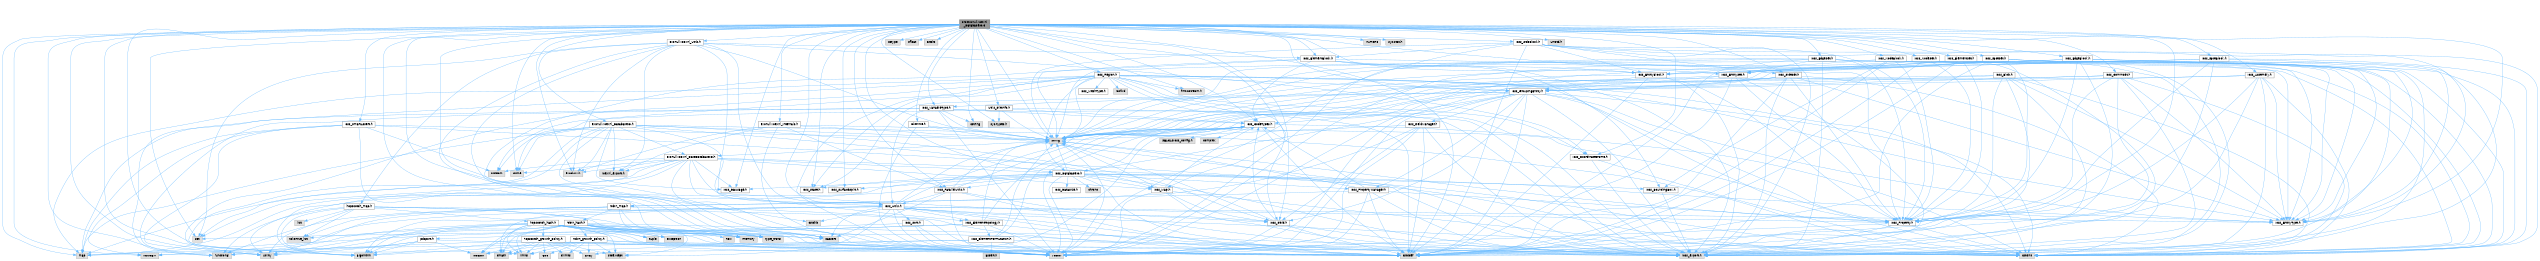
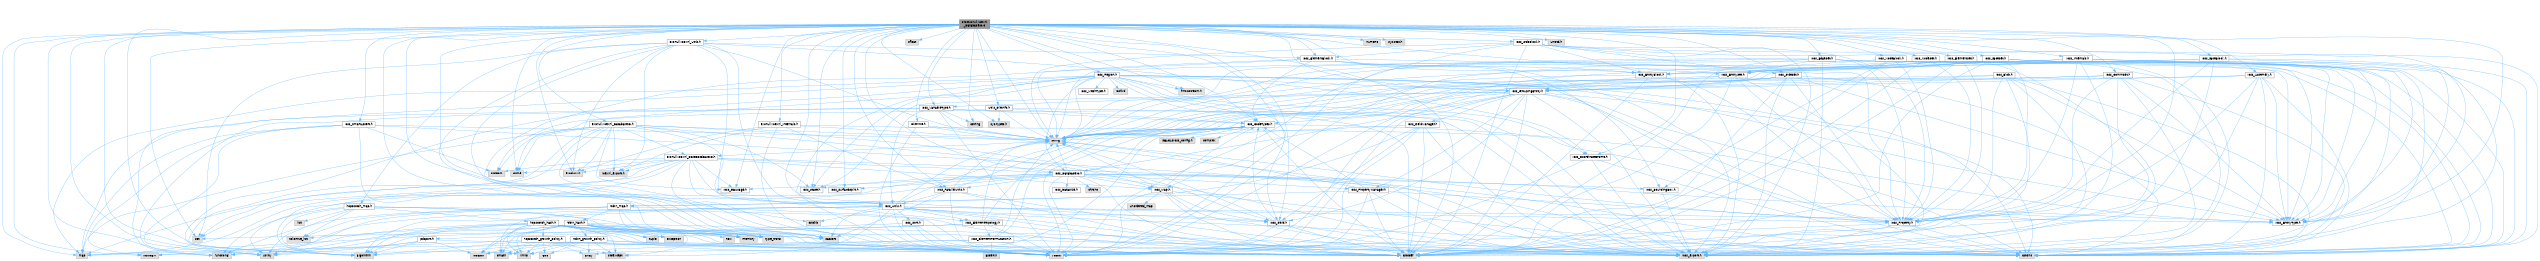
  digraph {
    node [color=grey40 fillcolor=white fontname=Helvetica fontsize=10 shape=box style=filled]
    edge [color=steelblue1 fontname=Helvetica fontsize=10 labelfontname=Helvetica labelfontsize=10 style=solid]
    n1 [color=gray40 fillcolor=grey60 fontcolor=black height=0.2 label="src/exonull/Ioexnl\l_DatabaseIO.C" width=0.4]
    n2 [height=0.2 label="Ioss_CodeTypes.h" width=0.4]
    n3 [color=grey60 fillcolor="#E0E0E0" height=0.2 label=cstddef width=0.4]
    n4 [color=grey60 fillcolor="#E0E0E0" height=0.2 label=string width=0.4]
    n5 [color=grey60 fillcolor="#E0E0E0" height=0.2 label=vector width=0.4]
    n6 [height=0.2 label="Utils_FileInfo.h" width=0.4]
    n7 [color=grey60 fillcolor="#E0E0E0" height=0.2 label=ctime width=0.4]
    n8 [color=grey60 fillcolor="#E0E0E0" height=0.2 label="sys/types.h" width=0.4]
    n9 [height=0.2 label="Ioss_ParallelUtils.h" width=0.4]
    n10 [height=0.2 label="Ioss_Utils.h" width=0.4]
    n11 [color=grey60 fillcolor="#E0E0E0" height=0.2 label=limits width=0.4]
    n12 [color=grey60 fillcolor="#E0E0E0" height=0.2 label=map width=0.4]
    n13 [color=grey60 fillcolor="#E0E0E0" height=0.2 label=set width=0.4]
    n14 [height=0.2 label="Ioss_EntityType.h" width=0.4]
    n15 [height=0.2 label="Ioss_Field.h" width=0.4]
    n16 [height=0.2 label="Ioss_Property.h" width=0.4]
    n17 [color=grey60 fillcolor="#E0E0E0" height=0.2 label=algorithm width=0.4]
    n18 [color=grey60 fillcolor="#E0E0E0" height=0.2 label=functional width=0.4]
    n19 [color=grey60 fillcolor="#E0E0E0" height=0.2 label=utility width=0.4]
    n20 [color=grey60 fillcolor="#E0E0E0" height=0.2 label=cassert width=0.4]
    n21 [color=grey60 fillcolor="#E0E0E0" height=0.2 label=cstdlib width=0.4]
    n22 [color=grey60 fillcolor="#E0E0E0" height=0.2 label=iostream width=0.4]
    n23 [height=0.2 label="Ioss_SmartAssert.h" width=0.4]
    n24 [height=0.2 label="Ioss_SurfaceSplit.h" width=0.4]
-   n25 [color=grey60 fillcolor="#E0E0E0" height=0.2 label=cctype width=0.4]
    n26 [color=grey60 fillcolor="#E0E0E0" height=0.2 label=cfloat width=0.4]
-   n27 [color=grey60 fillcolor="#E0E0E0" height=0.2 label=cstdio width=0.4]
    n28 [color=grey60 fillcolor="#E0E0E0" height=0.2 label=cstring width=0.4]
    n29 [color=grey60 fillcolor="#E0E0E0" height=0.2 label="exodusII.h" width=0.4]
    n30 [height=0.2 label="exonull/Ioexnl_DatabaseIO.h" width=0.4]
    n31 [height=0.2 label="Ioss_DBUsage.h" width=0.4]
    n32 [height=0.2 label="Ioss_Map.h" width=0.4]
    n33 [height=0.2 label="Ioss_DatabaseIO.h" width=0.4]
    n34 [height=0.2 label="Ioss_State.h" width=0.4]
    n35 [height=0.2 label="exonull/Ioexnl_Internals.h" width=0.4]
    n36 [height=0.2 label="exonull/Ioexnl_Utils.h" width=0.4]
    n37 [height=0.2 label="Ioss_CoordinateFrame.h" width=0.4]
    n38 [height=0.2 label="Ioss_ElementBlock.h" width=0.4]
    n39 [height=0.2 label="Ioss_EntityBlock.h" width=0.4]
    n40 [height=0.2 label="Ioss_GroupingEntity.h" width=0.4]
    n41 [height=0.2 label="Ioss_VariableType.h" width=0.4]
    n42 [color=grey60 fillcolor="#E0E0E0" height=0.2 label="fmt/ostream.h" width=0.4]
    n43 [color=grey60 fillcolor="#E0E0E0" height=0.2 label=numeric width=0.4]
    n44 [color=grey60 fillcolor="#E0E0E0" height=0.2 label="sys/stat.h" width=0.4]
    n45 [height=0.2 label="tokenize.h" width=0.4]
    n46 [color=grey60 fillcolor="#E0E0E0" height=0.2 label="unistd.h" width=0.4]
    n47 [height=0.2 label="Ioss_Assembly.h" width=0.4]
    n48 [height=0.2 label="Ioss_CommSet.h" width=0.4]
-   n49 [height=0.2 label="Ioss_EdgeBlock.h" width=0.4]
+   n49 [height=0.2 label="Ioss_Internals.h" width=0.4]
    n50 [height=0.2 label="Ioss_EdgeSet.h" width=0.4]
    n51 [height=0.2 label="Ioss_EntitySet.h" width=0.4]
    n52 [height=0.2 label="Ioss_ElementSet.h" width=0.4]
    n53 [height=0.2 label="Ioss_FaceBlock.h" width=0.4]
    n54 [height=0.2 label="Ioss_FaceSet.h" width=0.4]
    n55 [height=0.2 label="Ioss_NodeBlock.h" width=0.4]
    n56 [height=0.2 label="Ioss_NodeSet.h" width=0.4]
    n57 [height=0.2 label="Ioss_Region.h" width=0.4]
    n58 [height=0.2 label="Ioss_SideBlock.h" width=0.4]
    n59 [height=0.2 label="Ioss_SideSet.h" width=0.4]
    n60 [color=grey60 fillcolor="#E0E0E0" height=0.2 label=array width=0.4]
    n61 [color=grey60 fillcolor="#E0E0E0" height=0.2 label=cstdint width=0.4]
    n62 [color=grey60 fillcolor="#E0E0E0" height=0.2 label="SEACASIoss_config.h" width=0.4]
    n63 [color=grey60 fillcolor="#E0E0E0" height=0.2 label=complex width=0.4]
    n64 [height=0.2 label="exonull/Ioexnl_BaseDatabaseIO.h" width=0.4]
    n65 [color=grey60 fillcolor="#E0E0E0" height=0.2 label="ioss_export.h" width=0.4]
    n66 [height=0.2 label="Ioss_ElementTopology.h" width=0.4]
    n67 [height=0.2 label="Ioss_Sort.h" width=0.4]
    n68 [color=grey60 fillcolor="#E0E0E0" height=0.2 label=cmath width=0.4]
    n69 [color=grey60 fillcolor="#E0E0E0" height=0.2 label=stdexcept width=0.4]
    n70 [color=grey60 fillcolor="#E0E0E0" height=0.2 label=sstream width=0.4]
    n71 [color=grey60 fillcolor="#E0E0E0" height=0.2 label="ioexnl_export.h" width=0.4]
+   n72 [color=grey60 fillcolor="#E0E0E0" height=0.2 label=unordered_map width=0.4]
    n73 [height=0.2 label="Ioss_BoundingBox.h" width=0.4]
    n74 [height=0.2 label="Ioss_DataSize.h" width=0.4]
    n75 [height=0.2 label="Ioss_PropertyManager.h" width=0.4]
    n76 [color=grey60 fillcolor="#E0E0E0" height=0.2 label=chrono width=0.4]
    n77 [height=0.2 label="hopscotch_map.h" width=0.4]
    n78 [height=0.2 label="Ioss_FieldManager.h" width=0.4]
    n79 [height=0.2 label="Ioss_Blob.h" width=0.4]
    n80 [height=0.2 label="Ioss_MeshType.h" width=0.4]
    n81 [color=grey60 fillcolor="#E0E0E0" height=0.2 label=iosfwd width=0.4]
    n82 [height=0.2 label="Ioss_ElementPermutation.h" width=0.4]
    n83 [height=0.2 label="pdqsort.h" width=0.4]
    n84 [color=grey60 fillcolor="#E0E0E0" height=0.2 label="assert.h" width=0.4]
    n85 [color=grey60 fillcolor="#E0E0E0" height=0.2 label=iterator width=0.4]
    n86 [height=0.2 label="robin_map.h" width=0.4]
    n87 [color=grey60 fillcolor="#E0E0E0" height=0.2 label=tokenize_list width=0.4]
    n88 [color=grey60 fillcolor="#E0E0E0" height=0.2 label=memory width=0.4]
    n89 [color=grey60 fillcolor="#E0E0E0" height=0.2 label=type_traits width=0.4]
    n90 [height=0.2 label="robin_hash.h" width=0.4]
    n91 [color=grey60 fillcolor="#E0E0E0" height=0.2 label=exception width=0.4]
    n92 [color=grey60 fillcolor="#E0E0E0" height=0.2 label=new width=0.4]
    n93 [color=grey60 fillcolor="#E0E0E0" height=0.2 label=tuple width=0.4]
    n94 [height=0.2 label="robin_growth_policy.h" width=0.4]
-   n95 [color=grey60 fillcolor="#E0E0E0" height=0.2 label=climits width=0.4]
    n96 [color=grey60 fillcolor="#E0E0E0" height=0.2 label=ratio width=0.4]
    n97 [color=grey60 fillcolor="#E0E0E0" height=0.2 label=list width=0.4]
    n98 [height=0.2 label="hopscotch_hash.h" width=0.4]
    n99 [height=0.2 label="hopscotch_growth_policy.h" width=0.4]
    n1 -> n2
    n1 -> n3
    n1 -> n4
    n1 -> n5
    n1 -> n6
    n1 -> n7
    n1 -> n8
    n1 -> n9
    n1 -> n10
    n1 -> n11
    n1 -> n12
    n1 -> n13
    n1 -> n14
    n1 -> n15
    n1 -> n16
    n1 -> n17
    n1 -> n18
    n1 -> n19
    n1 -> n20
    n1 -> n21
    n1 -> n22
    n1 -> n23
    n1 -> n24
-   n1 -> n25
    n1 -> n26
-   n1 -> n27
    n1 -> n28
    n1 -> n29
    n1 -> n30
    n1 -> n31
    n1 -> n32
    n1 -> n33
    n1 -> n34
    n1 -> n35
    n1 -> n36
    n1 -> n37
    n1 -> n38
    n1 -> n39
    n1 -> n40
    n1 -> n41
    n1 -> n42
    n1 -> n43
    n1 -> n44
    n1 -> n45
    n1 -> n46
    n1 -> n47
    n1 -> n48
    n1 -> n49
    n1 -> n50
    n1 -> n51
    n1 -> n52
    n1 -> n53
    n1 -> n54
    n1 -> n55
    n1 -> n56
    n1 -> n57
    n1 -> n58
    n1 -> n59
    n2 -> n3
    n2 -> n4
    n2 -> n5
    n2 -> n60
    n2 -> n61
    n2 -> n62
    n2 -> n63
    n4 -> n64
    n6 -> n2
    n6 -> n4
    n6 -> n7
    n6 -> n8
    n6 -> n65
    n9 -> n2
    n9 -> n3
    n9 -> n4
    n9 -> n5
    n9 -> n10
    n9 -> n20
    n9 -> n65
    n10 -> n2
    n10 -> n3
    n10 -> n4
    n10 -> n5
    n10 -> n14
    n10 -> n15
    n10 -> n16
    n10 -> n17
    n10 -> n20
    n10 -> n21
    n10 -> n22
    n10 -> n61
    n10 -> n65
    n10 -> n66
    n10 -> n67
    n10 -> n68
    n10 -> n69
    n15 -> n2
    n15 -> n3
    n15 -> n4
    n15 -> n5
    n15 -> n65
    n16 -> n4
    n16 -> n5
    n16 -> n61
    n16 -> n65
    n23 -> n4
    n23 -> n5
    n23 -> n12
    n23 -> n19
    n23 -> n22
    n23 -> n65
    n23 -> n70
    n30 -> n4
    n30 -> n5
    n30 -> n7
    n30 -> n10
    n30 -> n12
    n30 -> n13
    n30 -> n15
    n30 -> n17
    n30 -> n29
    n30 -> n31
    n30 -> n32
-   n30 -> n61
+   n30 -> n34
    n30 -> n64
    n30 -> n70
    n30 -> n71
    n32 -> n2
+   n32 -> n3
    n32 -> n4
    n32 -> n5
    n32 -> n15
    n32 -> n61
    n32 -> n65
+   n32 -> n72
    n33 -> n2
    n33 -> n3
    n33 -> n4
    n33 -> n5
    n33 -> n9
    n33 -> n12
    n33 -> n14
    n33 -> n19
    n33 -> n24
    n33 -> n31
    n33 -> n32
    n33 -> n34
    n33 -> n61
    n33 -> n65
    n33 -> n73
    n33 -> n74
    n33 -> n75
    n33 -> n76
    n35 -> n4
    n35 -> n5
    n35 -> n9
    n35 -> n29
    n35 -> n61
    n35 -> n71
    n36 -> n4
    n36 -> n5
    n36 -> n10
    n36 -> n13
    n36 -> n20
    n36 -> n29
    n36 -> n37
    n36 -> n38
    n36 -> n66
    n36 -> n71
    n36 -> n77
-   n4 -> n5
+   n37 -> n5
    n37 -> n61
    n37 -> n65
    n38 -> n2
    n38 -> n4
    n38 -> n16
    n38 -> n20
    n38 -> n39
    n38 -> n65
    n38 -> n73
    n39 -> n3
    n39 -> n4
    n39 -> n16
    n39 -> n40
    n39 -> n65
    n40 -> n2
    n40 -> n3
    n40 -> n4
    n40 -> n5
    n40 -> n14
    n40 -> n15
    n40 -> n16
    n40 -> n33
    n40 -> n34
    n40 -> n41
    n40 -> n61
    n40 -> n65
    n40 -> n75
    n40 -> n78
    n41 -> n2
    n41 -> n4
    n41 -> n5
    n41 -> n10
    n41 -> n12
    n41 -> n18
    n41 -> n28
    n41 -> n65
    n45 -> n4
    n45 -> n5
    n45 -> n65
    n47 -> n3
    n47 -> n4
    n47 -> n14
    n47 -> n16
    n47 -> n40
    n47 -> n61
    n47 -> n65
    n48 -> n3
    n48 -> n4
    n48 -> n14
    n48 -> n16
    n48 -> n40
    n48 -> n61
    n48 -> n65
    n49 -> n3
    n49 -> n4
    n49 -> n14
    n49 -> n16
    n49 -> n39
    n49 -> n61
    n49 -> n65
    n50 -> n3
    n50 -> n4
    n50 -> n5
    n50 -> n14
    n50 -> n16
    n50 -> n51
    n50 -> n61
    n50 -> n65
    n51 -> n3
    n51 -> n4
    n51 -> n16
    n51 -> n40
    n51 -> n65
    n52 -> n3
    n52 -> n4
    n52 -> n5
    n52 -> n14
    n52 -> n16
    n52 -> n51
    n52 -> n61
    n52 -> n65
    n53 -> n3
    n53 -> n4
    n53 -> n14
    n53 -> n16
    n53 -> n39
    n53 -> n61
    n53 -> n65
    n54 -> n3
    n54 -> n4
    n54 -> n5
    n54 -> n14
    n54 -> n16
    n54 -> n51
    n54 -> n61
    n54 -> n65
    n55 -> n3
    n55 -> n4
    n55 -> n14
    n55 -> n16
    n55 -> n39
    n55 -> n61
    n55 -> n65
    n55 -> n73
    n56 -> n3
    n56 -> n4
    n56 -> n14
    n56 -> n16
    n56 -> n51
    n56 -> n61
    n56 -> n65
    n57 -> n3
    n57 -> n4
    n57 -> n5
    n57 -> n12
    n57 -> n14
    n57 -> n15
    n57 -> n16
    n57 -> n18
    n57 -> n19
    n57 -> n33
    n57 -> n34
    n57 -> n37
    n57 -> n40
    n57 -> n42
    n57 -> n61
    n57 -> n65
    n57 -> n70
    n57 -> n80
    n57 -> n81
    n58 -> n3
    n58 -> n4
    n58 -> n5
    n58 -> n14
    n58 -> n16
    n58 -> n38
    n58 -> n39
    n58 -> n59
    n58 -> n61
    n58 -> n65
    n59 -> n3
    n59 -> n4
    n59 -> n5
    n59 -> n14
    n59 -> n16
    n59 -> n40
    n59 -> n61
    n59 -> n65
    n64 -> n5
    n64 -> n7
    n64 -> n10
    n64 -> n12
    n64 -> n13
    n64 -> n15
    n64 -> n17
    n64 -> n29
    n64 -> n31
    n64 -> n32
    n64 -> n33
    n64 -> n61
    n64 -> n70
    n64 -> n71
    n66 -> n2
    n66 -> n4
    n66 -> n5
    n66 -> n12
    n66 -> n13
    n66 -> n65
    n66 -> n82
    n67 -> n3
    n67 -> n5
    n67 -> n83
    n73 -> n65
    n75 -> n2
    n75 -> n3
    n75 -> n4
    n75 -> n5
    n75 -> n16
    n75 -> n65
    n75 -> n86
    n77 -> n3
    n77 -> n17
    n77 -> n18
    n77 -> n19
    n77 -> n87
    n77 -> n88
    n77 -> n89
    n77 -> n97
    n77 -> n98
    n78 -> n3
    n78 -> n4
    n78 -> n5
    n78 -> n15
    n78 -> n65
    n78 -> n86
    n79 -> n3
    n79 -> n4
    n79 -> n14
    n79 -> n16
    n79 -> n40
    n79 -> n61
    n79 -> n65
    n82 -> n2
    n82 -> n4
    n82 -> n5
    n82 -> n11
    n82 -> n12
    n82 -> n65
    n82 -> n84
    n83 -> n3
    n83 -> n17
    n83 -> n18
    n83 -> n19
    n83 -> n85
    n86 -> n3
    n86 -> n18
    n86 -> n19
    n86 -> n87
    n86 -> n88
    n86 -> n89
    n86 -> n90
    n90 -> n3
    n90 -> n5
    n90 -> n11
    n90 -> n17
    n90 -> n19
    n90 -> n20
    n90 -> n61
    n90 -> n68
    n90 -> n69
    n90 -> n85
    n90 -> n88
    n90 -> n89
    n90 -> n91
    n90 -> n92
    n90 -> n93
    n90 -> n94
    n94 -> n3
    n94 -> n11
    n94 -> n17
    n94 -> n60
    n94 -> n61
    n94 -> n68
    n94 -> n69
    n94 -> n85
-   n94 -> n95
    n94 -> n96
    n98 -> n3
    n98 -> n5
    n98 -> n11
    n98 -> n17
    n98 -> n18
    n98 -> n19
    n98 -> n20
    n98 -> n61
    n98 -> n68
    n98 -> n69
    n98 -> n85
    n98 -> n87
    n98 -> n88
    n98 -> n89
    n98 -> n91
    n98 -> n93
    n98 -> n99
    n99 -> n3
    n99 -> n11
    n99 -> n17
    n99 -> n22
    n99 -> n60
    n99 -> n61
    n99 -> n68
    n99 -> n69
    n99 -> n85
-   n99 -> n95
    n99 -> n96
  }
